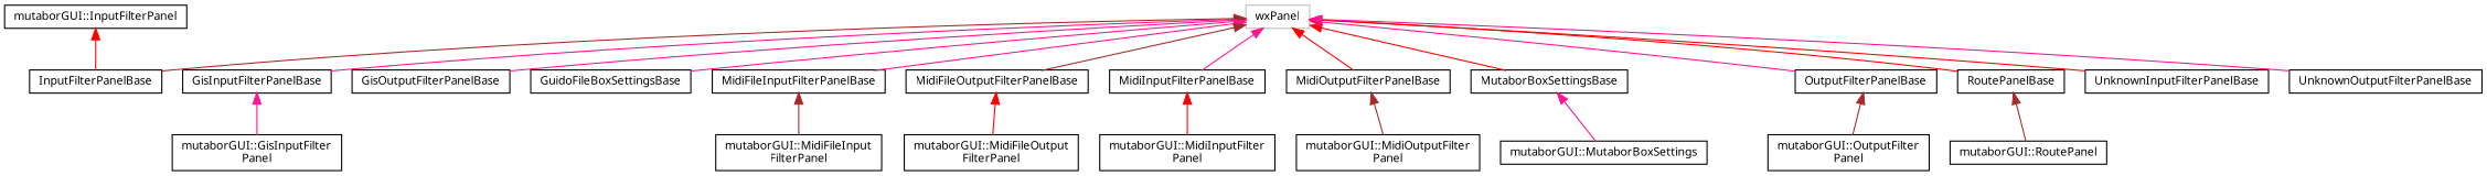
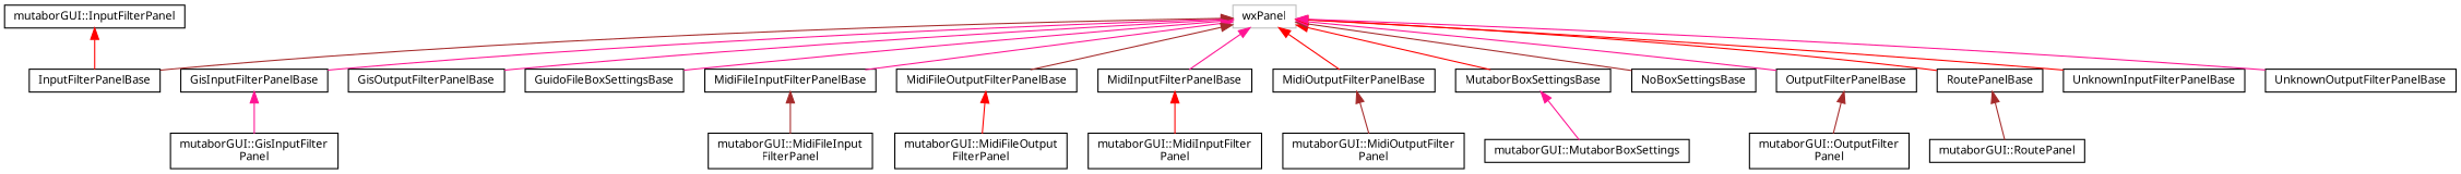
  digraph {
    rankdir=TB
    node [color=black fillcolor=white fontname=Sans fontsize=10 shape=record style=filled]
    edge [color=deeppink dir=back fontname=Sans fontsize=10 labelfontname=Sans labelfontsize=10 style=solid]
    n1 [color=grey75 height=0.2 label=wxPanel width=0.4]
    n2 [height=0.2 label=GisInputFilterPanelBase width=0.4]
    n3 [height=0.2 label=GisOutputFilterPanelBase width=0.4]
    n4 [height=0.2 label=GuidoFileBoxSettingsBase width=0.4]
    n5 [height=0.2 label=InputFilterPanelBase width=0.4]
    n6 [height=0.2 label=MidiFileInputFilterPanelBase width=0.4]
    n7 [height=0.2 label=MidiFileOutputFilterPanelBase width=0.4]
    n8 [height=0.2 label=MidiInputFilterPanelBase width=0.4]
    n9 [height=0.2 label=MidiOutputFilterPanelBase width=0.4]
    n10 [height=0.2 label=MutaborBoxSettingsBase width=0.4]
+   n11 [height=0.2 label=NoBoxSettingsBase width=0.4]
    n12 [height=0.2 label=OutputFilterPanelBase width=0.4]
    n13 [height=0.2 label=RoutePanelBase width=0.4]
    n14 [height=0.2 label=UnknownInputFilterPanelBase width=0.4]
    n15 [height=0.2 label=UnknownOutputFilterPanelBase width=0.4]
    n16 [height=0.2 label="mutaborGUI::GisInputFilter\lPanel" width=0.4]
    n17 [height=0.2 label="mutaborGUI::MidiFileInput\lFilterPanel" width=0.4]
    n18 [height=0.2 label="mutaborGUI::MidiFileOutput\lFilterPanel" width=0.4]
    n19 [height=0.2 label="mutaborGUI::MidiInputFilter\lPanel" width=0.4]
    n20 [height=0.2 label="mutaborGUI::MidiOutputFilter\lPanel" width=0.4]
    n21 [height=0.2 label="mutaborGUI::MutaborBoxSettings" width=0.4]
    n22 [height=0.2 label="mutaborGUI::OutputFilter\lPanel" width=0.4]
    n23 [height=0.2 label="mutaborGUI::RoutePanel" width=0.4]
    n24 [height=0.2 label="mutaborGUI::InputFilterPanel" width=0.4]
    n1 -> n2
    n1 -> n3
    n1 -> n4
    n1 -> n5 [color=brown]
    n1 -> n6
    n1 -> n7 [color=brown]
    n1 -> n8
    n1 -> n9 [color=red]
    n1 -> n10 [color=red]
+   n1 -> n11 [color=brown]
    n1 -> n12
    n1 -> n13 [color=red]
    n1 -> n14 [color=red]
    n1 -> n15
    n2 -> n16
    n6 -> n17 [color=brown]
    n7 -> n18 [color=red]
    n8 -> n19 [color=red]
    n9 -> n20 [color=brown]
    n10 -> n21
    n12 -> n22 [color=brown]
    n13 -> n23 [color=brown]
    n24 -> n5 [color=red]
  }
